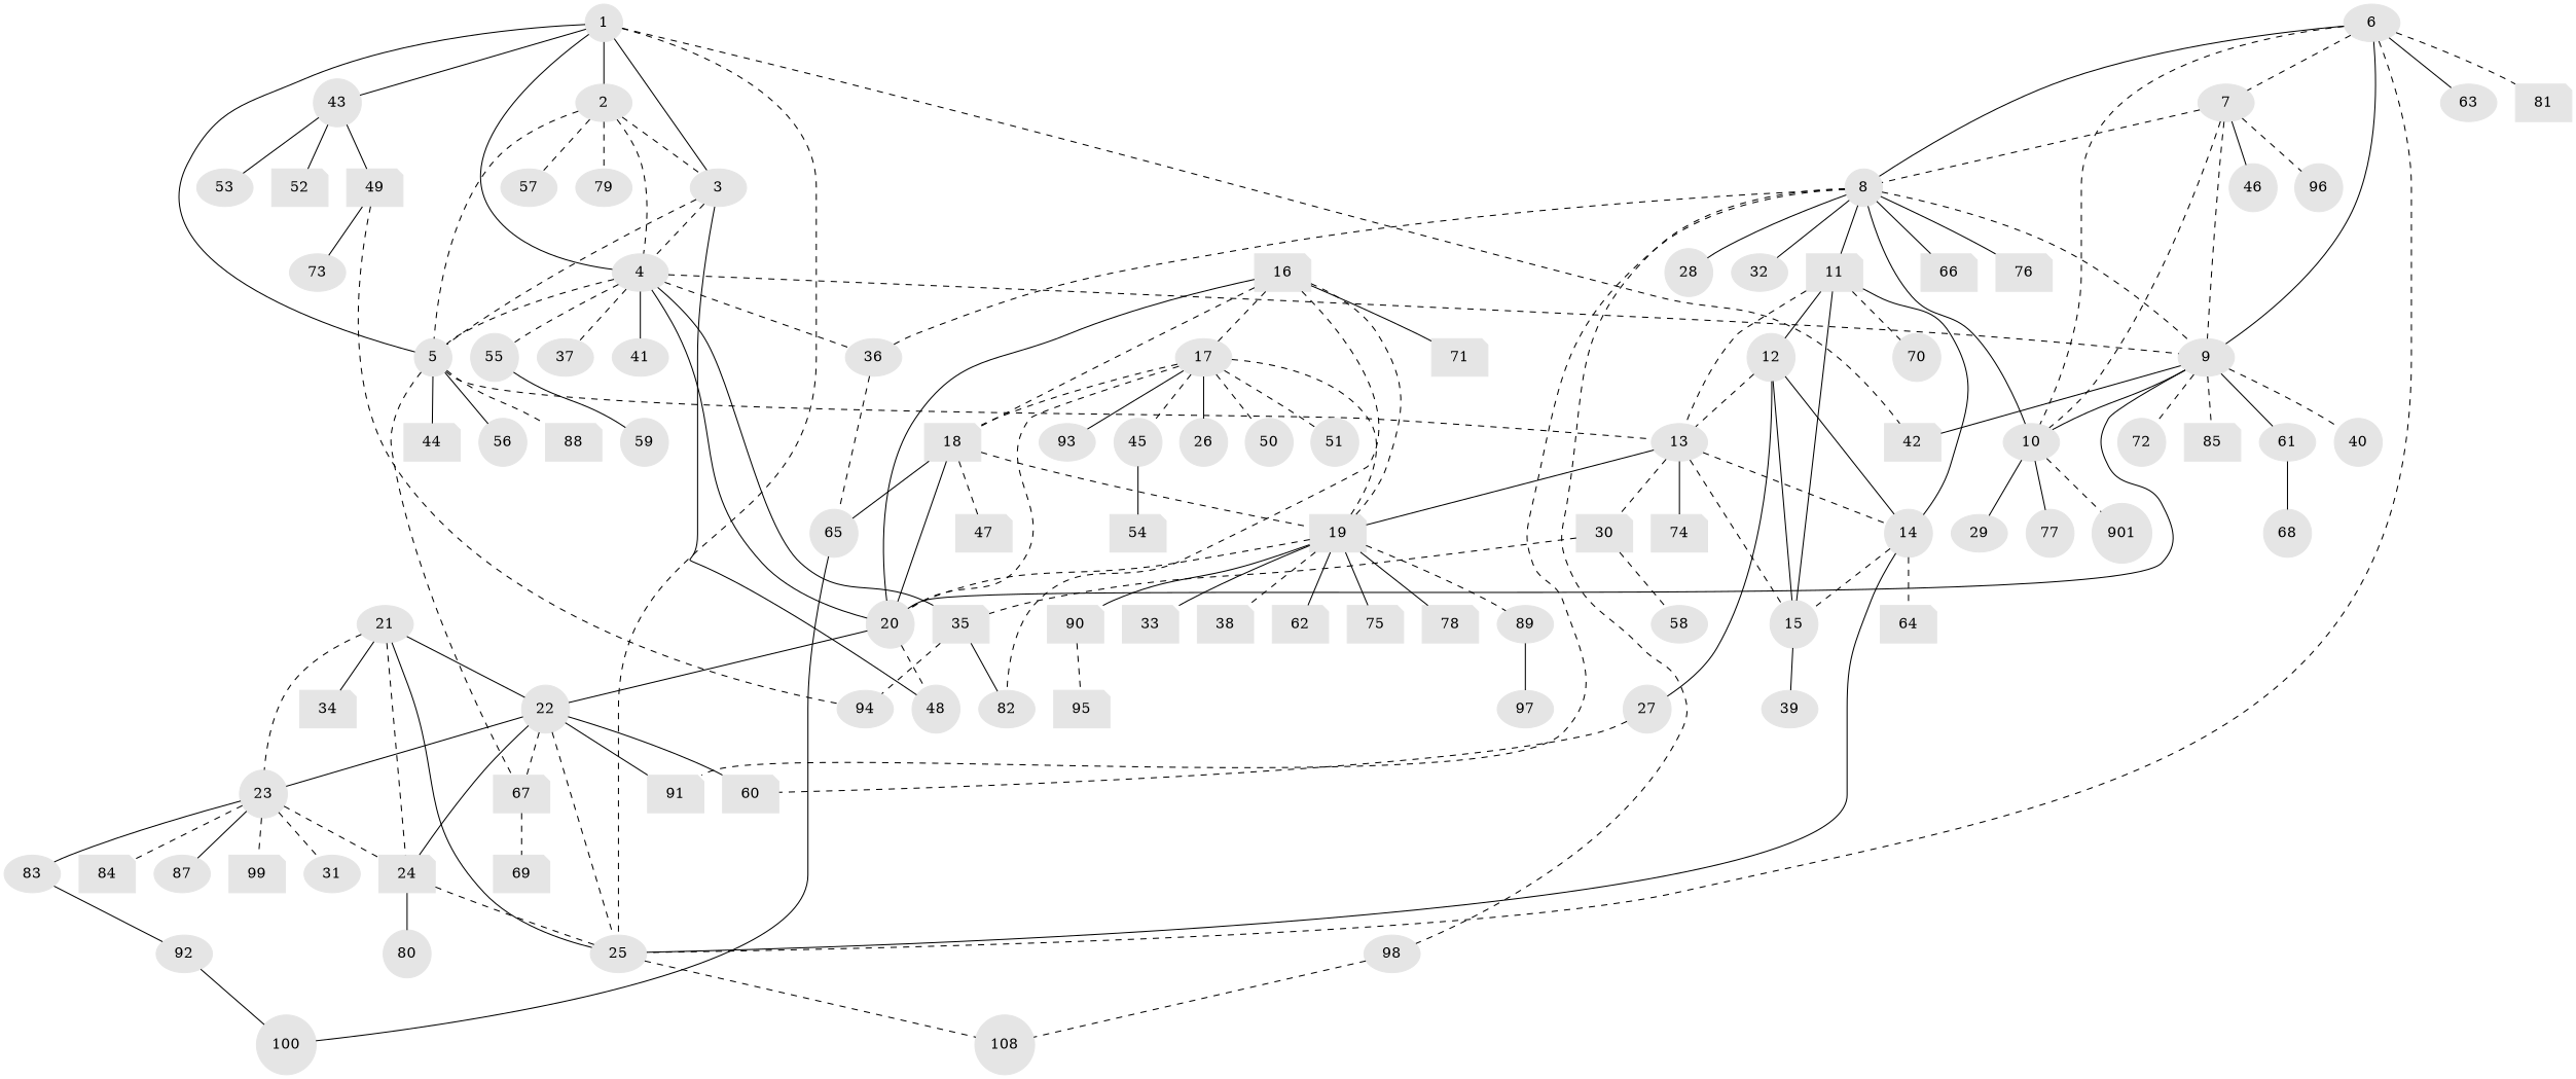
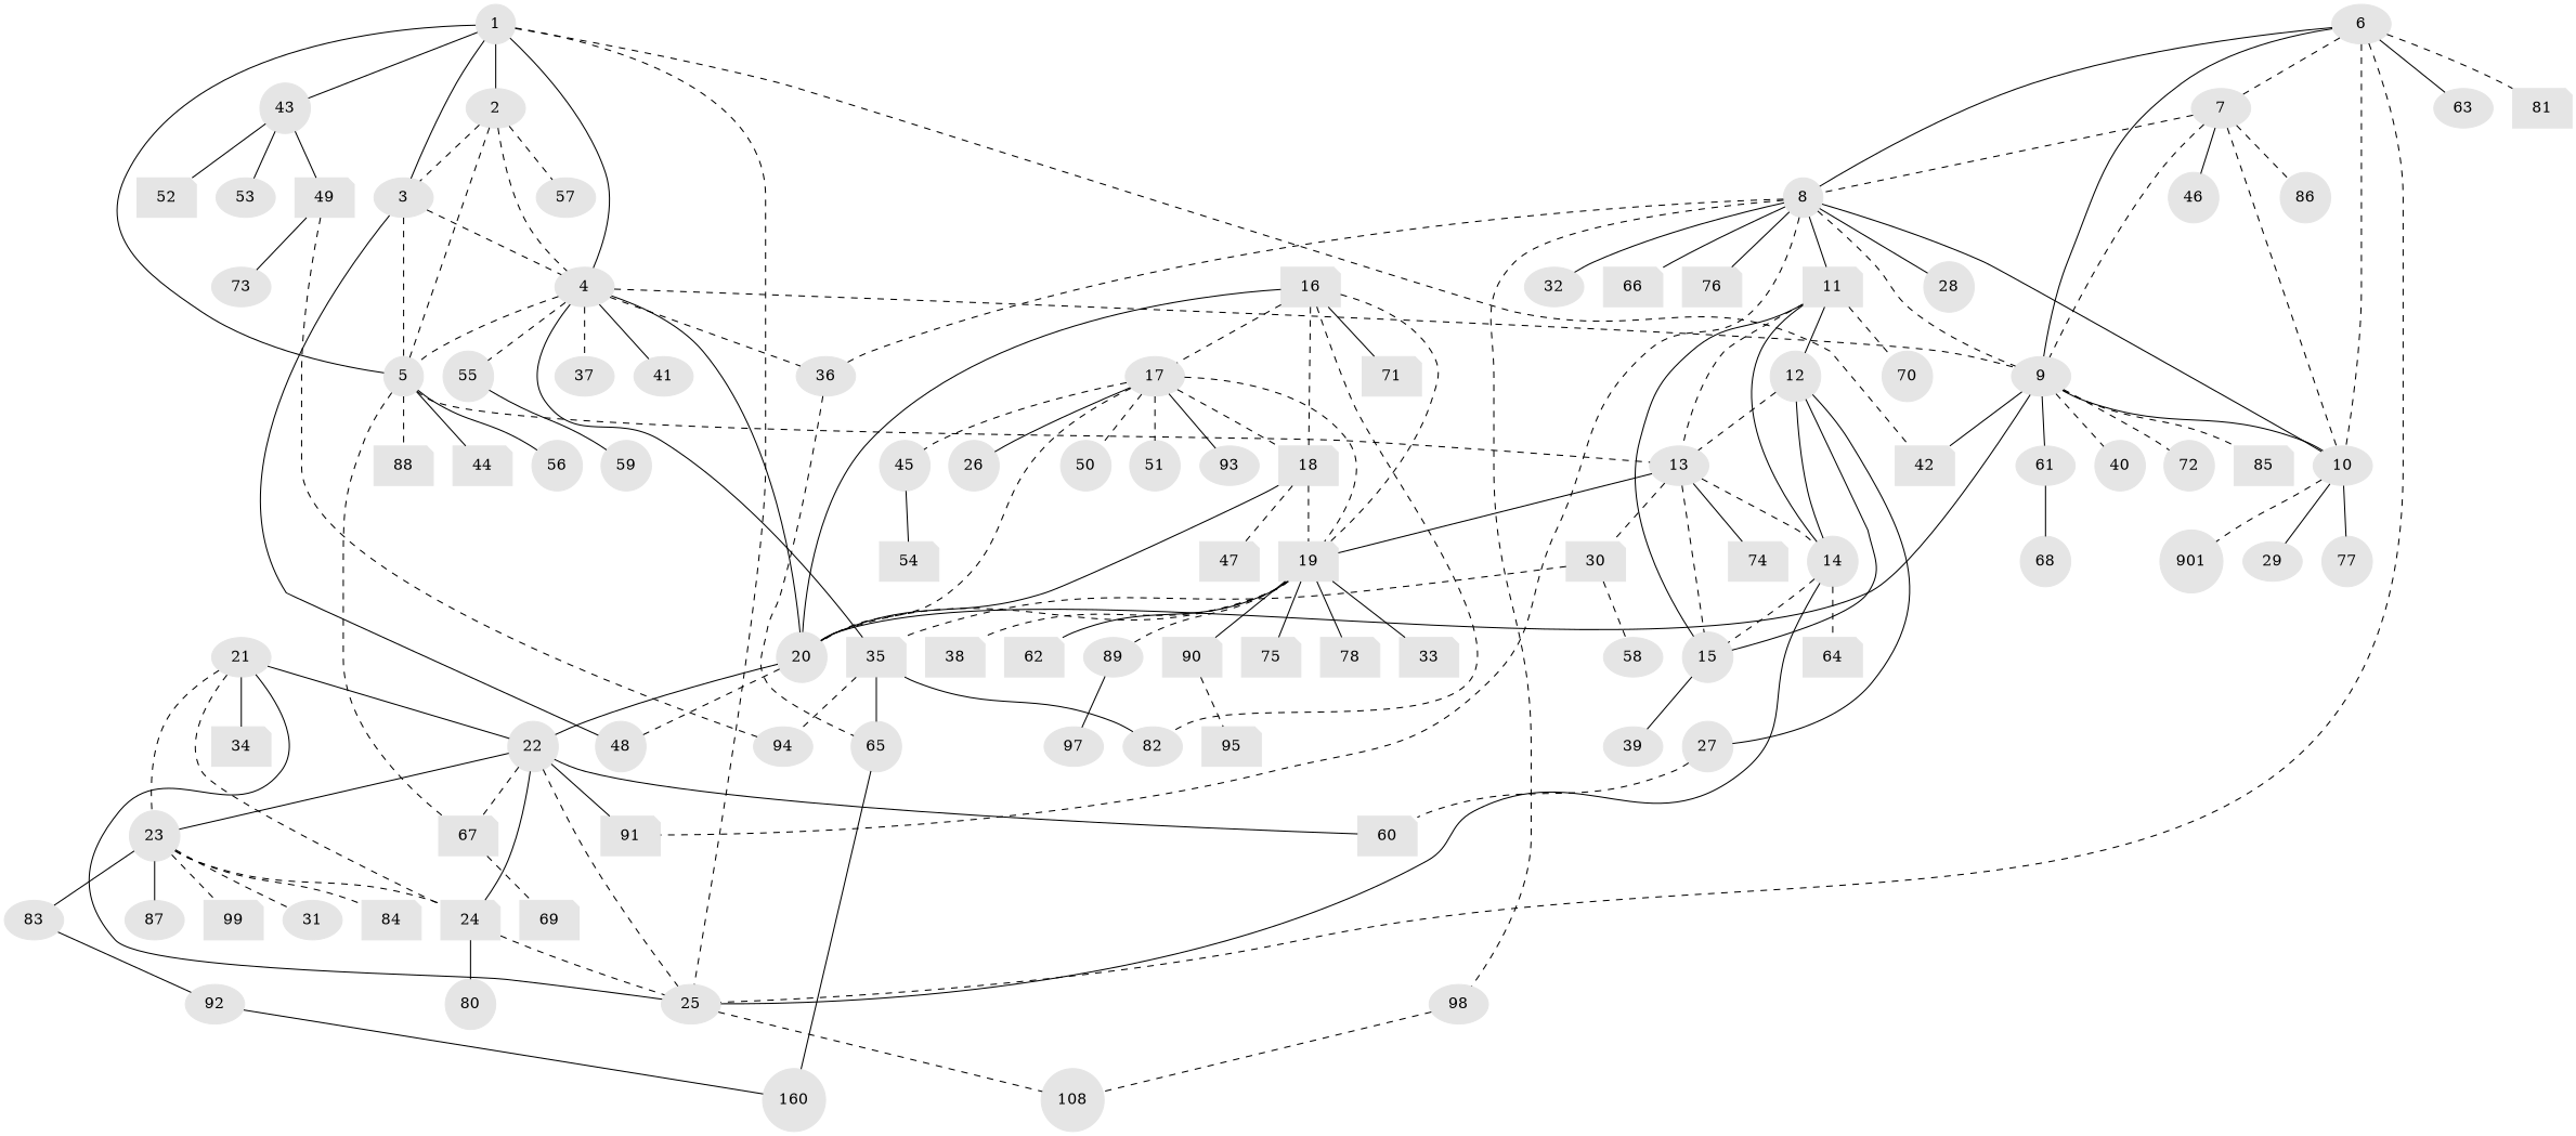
  graph {
    node [color=gray90 shape=note style=filled]
    edge [style=dashed]
    1 [shape=circle]
    2 [shape=ellipse]
    3 [shape=ellipse]
    4 [shape=ellipse]
    5 [shape=circle]
    25 [shape=ellipse]
    42
    43 [shape=circle]
    57 [shape=ellipse]
-   79 [shape=ellipse]
    48 [shape=circle]
    9 [shape=ellipse]
    20 [shape=circle]
    35
    36 [shape=ellipse]
    37 [shape=ellipse]
    41 [shape=ellipse]
    55 [shape=circle]
    13 [shape=ellipse]
    44
    56 [shape=circle]
    67
    88
    n24 [label=108 shape=circle]
    49
    52
    53 [shape=ellipse]
    10 [shape=ellipse]
    40 [shape=circle]
    61 [shape=ellipse]
    72 [shape=circle]
    85
    22 [shape=circle]
    82 [shape=ellipse]
    94 [shape=ellipse]
    65 [shape=circle]
    59 [shape=circle]
    14 [shape=circle]
    15 [shape=circle]
    19
    30
    74
    69
    6 [shape=ellipse]
    7 [shape=ellipse]
    8 [shape=circle]
    63 [shape=ellipse]
    81
    46 [shape=circle]
-   96 [shape=circle]
+   96 [shape=circle label=86]
    11
    28 [shape=circle]
    32 [shape=ellipse]
    66
    76
    91
    98 [shape=ellipse]
    29 [shape=ellipse]
    77 [shape=circle]
    n60 [label=901 shape=circle]
    12 [shape=circle]
    70 [shape=circle]
    68 [shape=circle]
    27 [shape=circle]
    64
    39 [shape=ellipse]
    60
    33
    38
    62
    75
    78
    89 [shape=ellipse]
    90
    58 [shape=ellipse]
    16
    17 [shape=ellipse]
    18
    71
    26 [shape=circle]
    45 [shape=circle]
    50 [shape=circle]
    51 [shape=circle]
    93 [shape=ellipse]
    47
    54
-   100 [shape=circle]
+   100 [shape=circle label=160]
    97 [shape=ellipse]
    95
    23 [shape=circle]
    24
    21 [shape=ellipse]
    34
    31 [shape=ellipse]
    83 [shape=ellipse]
    84
    87 [shape=ellipse]
    99
    80 [shape=circle]
    92 [shape=ellipse]
    73 [shape=ellipse]
    1 -- 2 [style=solid]
    1 -- 3 [style=solid]
    1 -- 4 [style=solid]
    1 -- 5 [style=solid]
    1 -- 25
    1 -- 42
    1 -- 43 [style=solid]
    2 -- 3
    2 -- 4
    2 -- 5
    2 -- 57
-   2 -- 79
    3 -- 4
    3 -- 5
    3 -- 48 [style=solid]
    4 -- 5
    4 -- 9
    4 -- 20 [style=solid]
    4 -- 35 [style=solid]
    4 -- 36
    4 -- 37
    4 -- 41 [style=solid]
    4 -- 55
    5 -- 13
    5 -- 44 [style=solid]
    5 -- 56 [style=solid]
    5 -- 67
    5 -- 88
    25 -- n24
    43 -- 49 [style=solid]
    43 -- 52 [style=solid]
    43 -- 53 [style=solid]
    9 -- 42 [style=solid]
    9 -- 20 [style=solid]
    9 -- 10 [style=solid]
    9 -- 40
    9 -- 61 [style=solid]
    9 -- 72
    9 -- 85
    20 -- 48
    20 -- 22 [style=solid]
    35 -- 82 [style=solid]
    35 -- 94
    36 -- 65
    55 -- 59 [style=solid]
    13 -- 14
    13 -- 15
    13 -- 19 [style=solid]
    13 -- 30
    13 -- 74 [style=solid]
    67 -- 69
    49 -- 94
    49 -- 73 [style=solid]
    10 -- 29 [style=solid]
    10 -- 77 [style=solid]
    10 -- n60
    61 -- 68 [style=solid]
    22 -- 25
    22 -- 67
    22 -- 91 [style=solid]
    22 -- 60 [style=solid]
    22 -- 23 [style=solid]
    22 -- 24 [style=solid]
    65 -- 100 [style=solid]
    14 -- 25 [style=solid]
    14 -- 15
    14 -- 64
    15 -- 39 [style=solid]
    19 -- 20
    19 -- 33 [style=solid]
    19 -- 38
    19 -- 62 [style=solid]
    19 -- 75 [style=solid]
    19 -- 78 [style=solid]
    19 -- 89
    19 -- 90 [style=solid]
    30 -- 35
    30 -- 58
    6 -- 25
    6 -- 9 [style=solid]
    6 -- 10
    6 -- 7
    6 -- 8 [style=solid]
    6 -- 63 [style=solid]
    6 -- 81
    7 -- 9
    7 -- 10
    7 -- 8
    7 -- 46 [style=solid]
    7 -- 96
    8 -- 9
    8 -- 36
    8 -- 10 [style=solid]
    8 -- 11 [style=solid]
    8 -- 28 [style=solid]
    8 -- 32 [style=solid]
    8 -- 66 [style=solid]
    8 -- 76 [style=solid]
    8 -- 91
    8 -- 98
    11 -- 13
    11 -- 14 [style=solid]
    11 -- 15 [style=solid]
    11 -- 12 [style=solid]
    11 -- 70
    98 -- n24
    12 -- 13
    12 -- 14 [style=solid]
    12 -- 15 [style=solid]
    12 -- 27 [style=solid]
    27 -- 60
    89 -- 97 [style=solid]
    90 -- 95
    16 -- 20 [style=solid]
    16 -- 82
    16 -- 19
    16 -- 17
    16 -- 18
    16 -- 71 [style=solid]
    17 -- 20
    17 -- 19
    17 -- 18
    17 -- 26 [style=solid]
    17 -- 45
    17 -- 50
    17 -- 51
    17 -- 93 [style=solid]
    18 -- 20 [style=solid]
-   18 -- 65 [style=solid]
+   35 -- 65 [style=solid]
    18 -- 19
    18 -- 47
    45 -- 54 [style=solid]
    23 -- 24
    23 -- 31
    23 -- 83 [style=solid]
    23 -- 84
    23 -- 87 [style=solid]
    23 -- 99
    24 -- 25
    24 -- 80 [style=solid]
    21 -- 25 [style=solid]
    21 -- 22 [style=solid]
    21 -- 23
    21 -- 24
    21 -- 34 [style=solid]
    83 -- 92 [style=solid]
    92 -- 100 [style=solid]
  }
